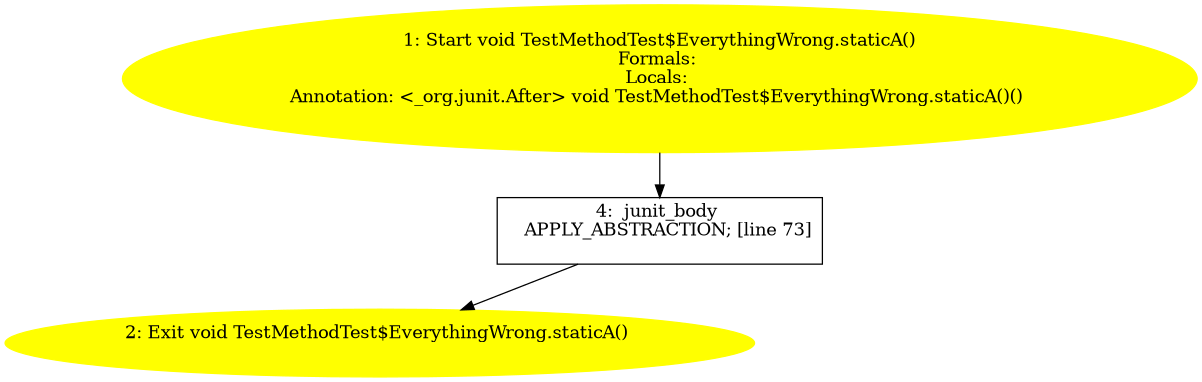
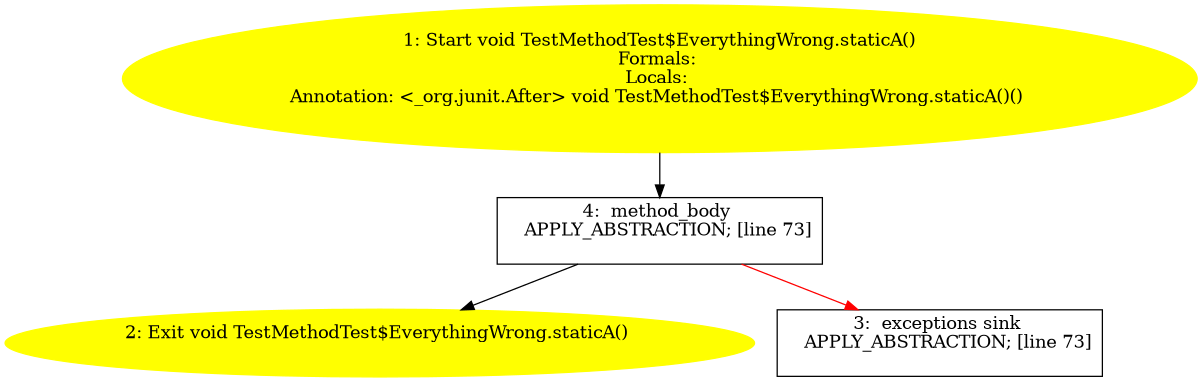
  digraph {
    n1 [color=yellow label="1: Start void TestMethodTest$EverythingWrong.staticA()\nFormals: \nLocals: \nAnnotation: <_org.junit.After> void TestMethodTest$EverythingWrong.staticA()() \n  " style=filled]
-   n2 [label="4:  junit_body \n   APPLY_ABSTRACTION; [line 73]\n " shape=box]
+   n2 [label="4:  method_body \n   APPLY_ABSTRACTION; [line 73]\n " shape=box]
    n3 [color=yellow label="2: Exit void TestMethodTest$EverythingWrong.staticA() \n  " style=filled]
+   n4 [label="3:  exceptions sink \n   APPLY_ABSTRACTION; [line 73]\n " shape=box]
    n1 -> n2
    n2 -> n3
+   n2 -> n4 [color=red]
  }
